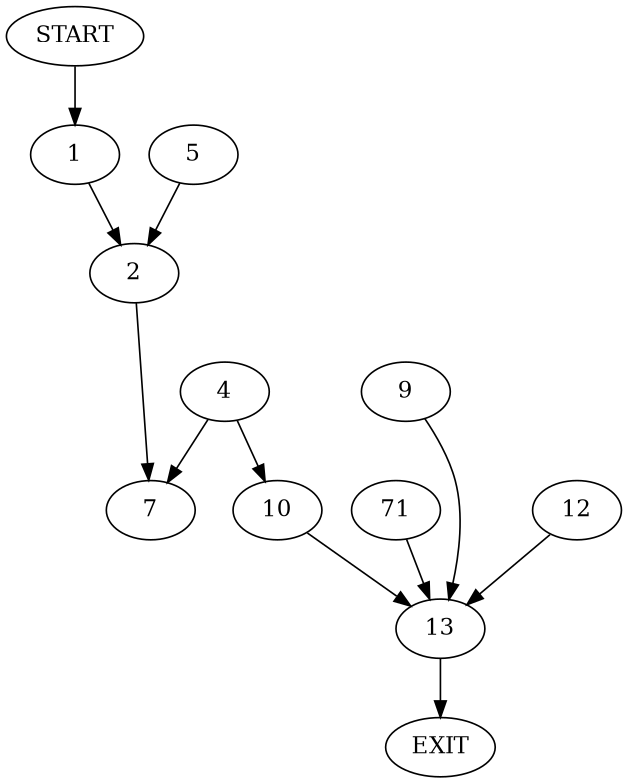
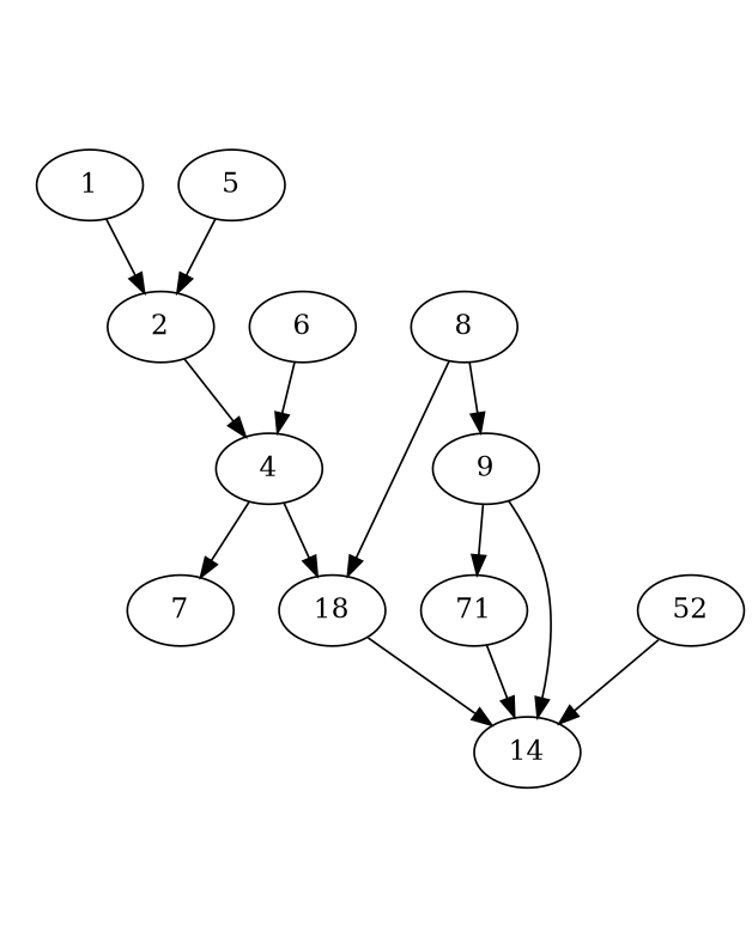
  digraph {
-   n1 [label=START]
    1
    2
-   n4 [label=EXIT]
    4
    7
-   10
+   10 [label=18]
    5
+   6
+   8
    9
    n12 [label=71]
-   13
-   12
-   n1 -> 1
+   13 [label=14]
+   12 [label=52]
    1 -> 2
-   2 -> 7
+   2 -> 4
    4 -> 7
    4 -> 10
    10 -> 13
    5 -> 2
+   6 -> 4
+   8 -> 10
+   8 -> 9
+   9 -> n12
    9 -> 13
    n12 -> 13
-   13 -> n4
    12 -> 13
  }
